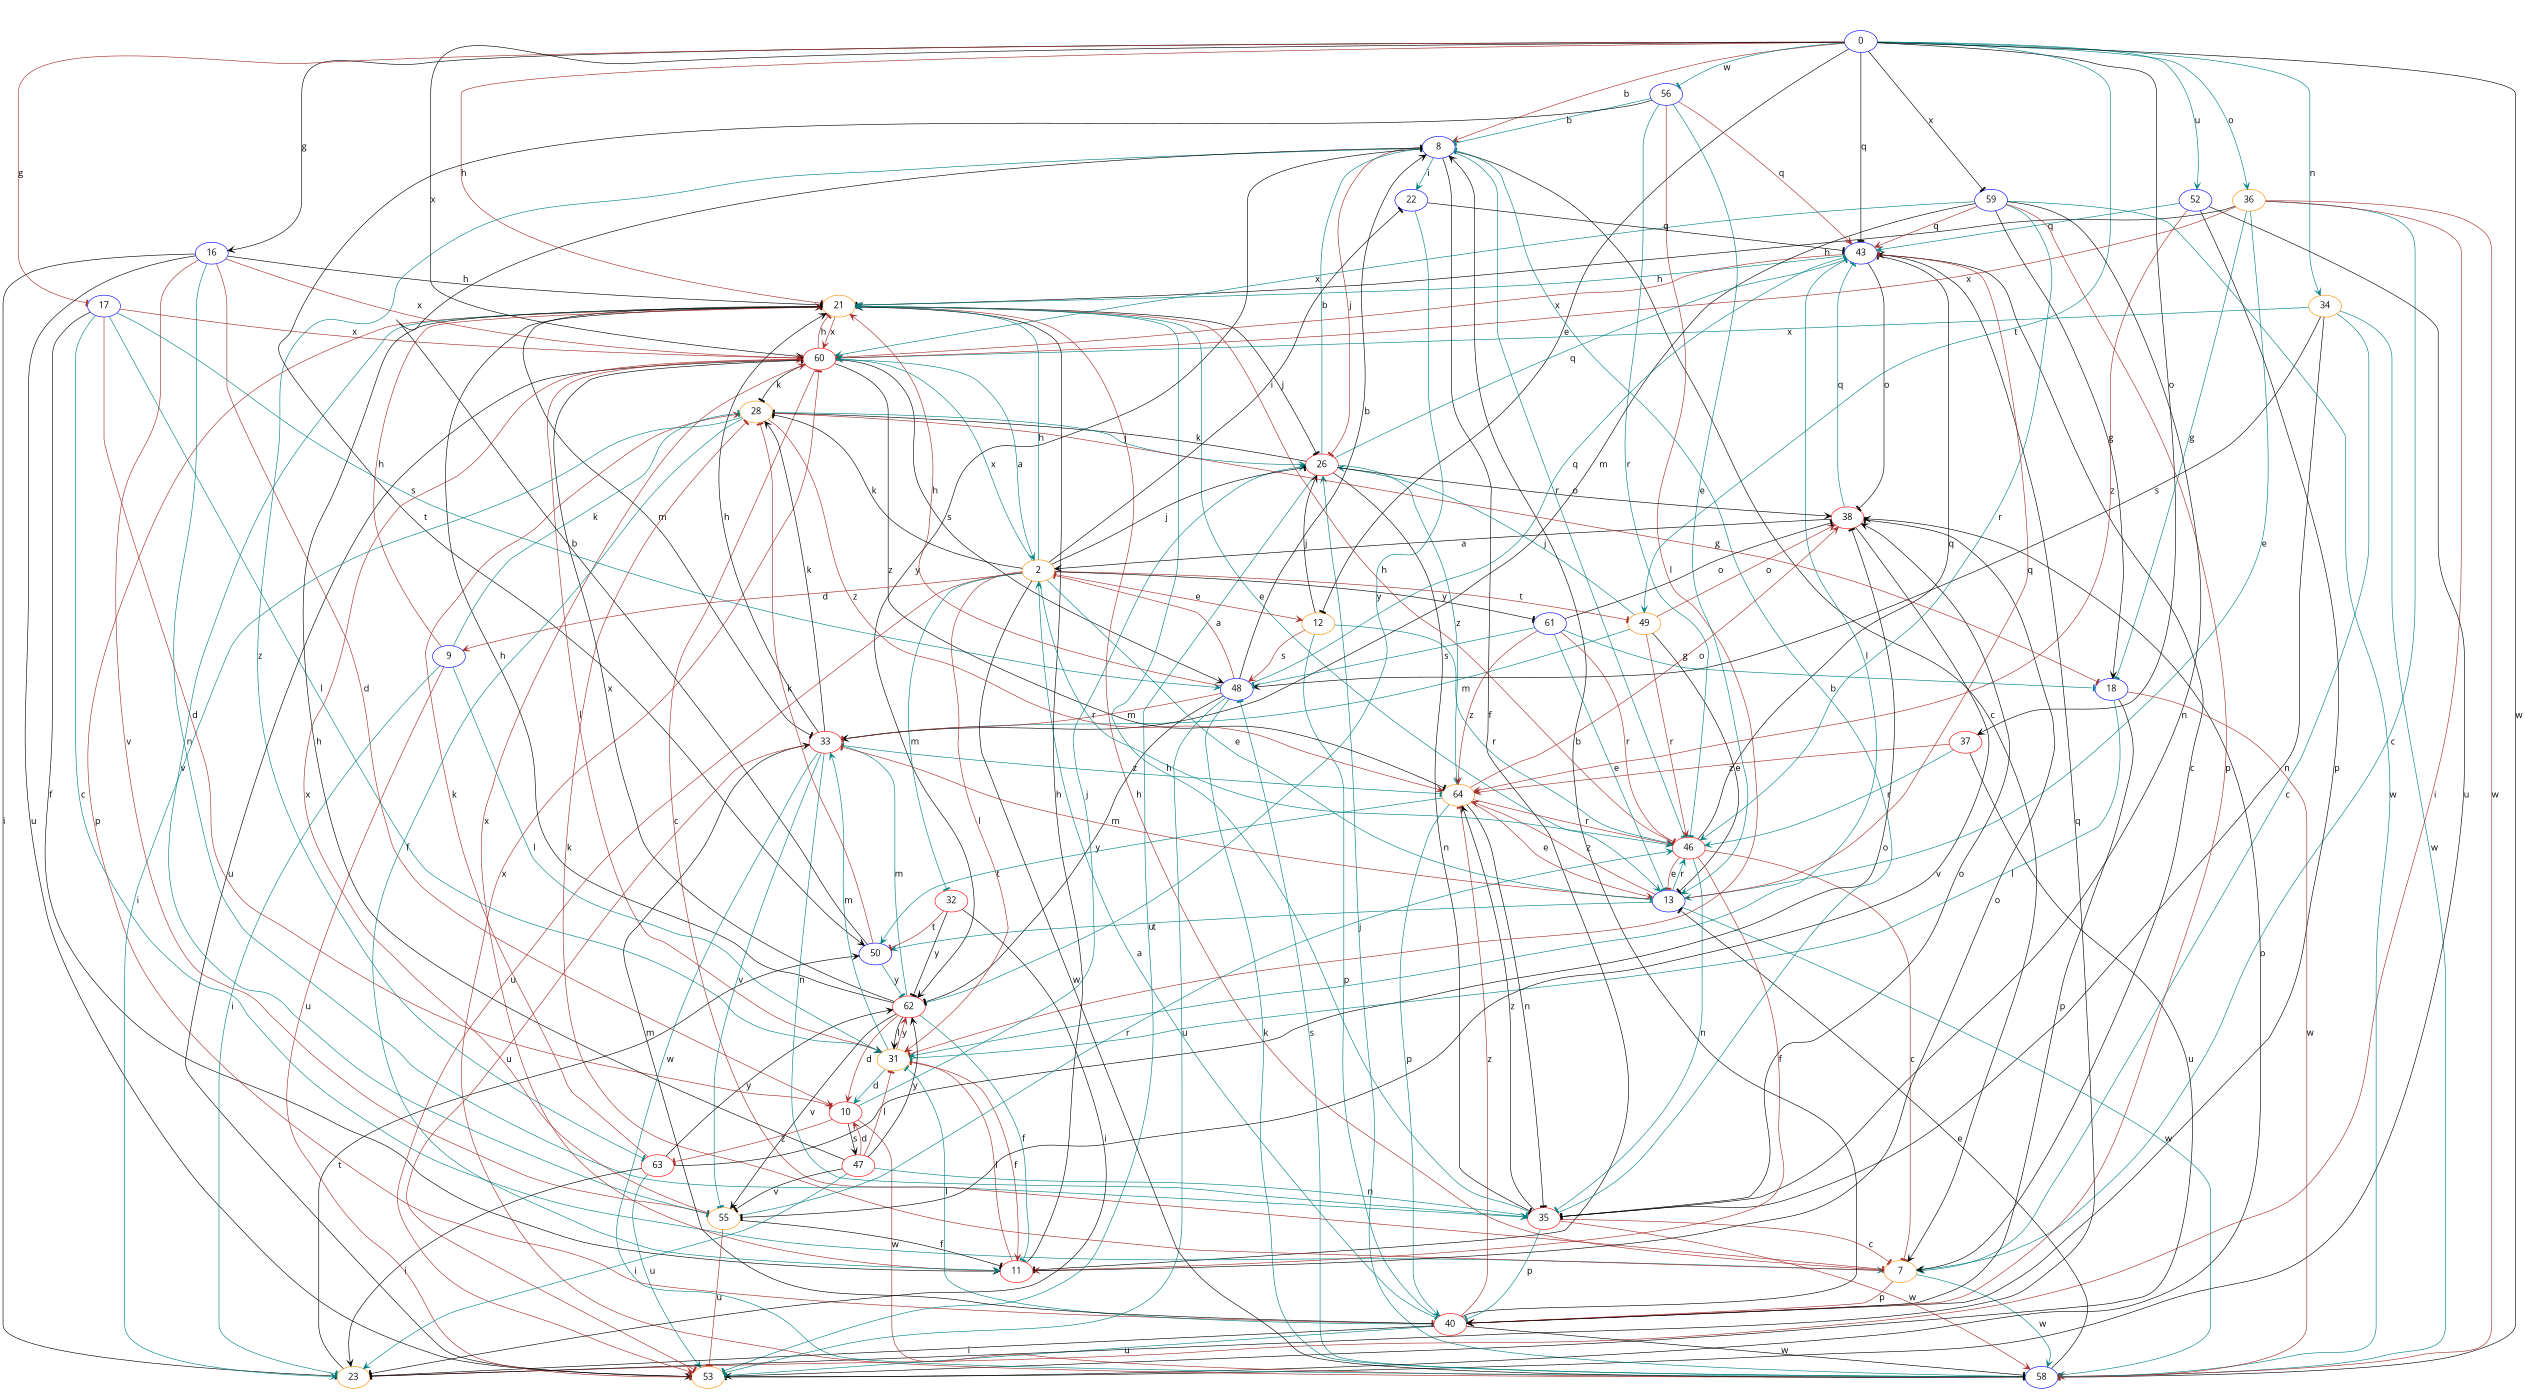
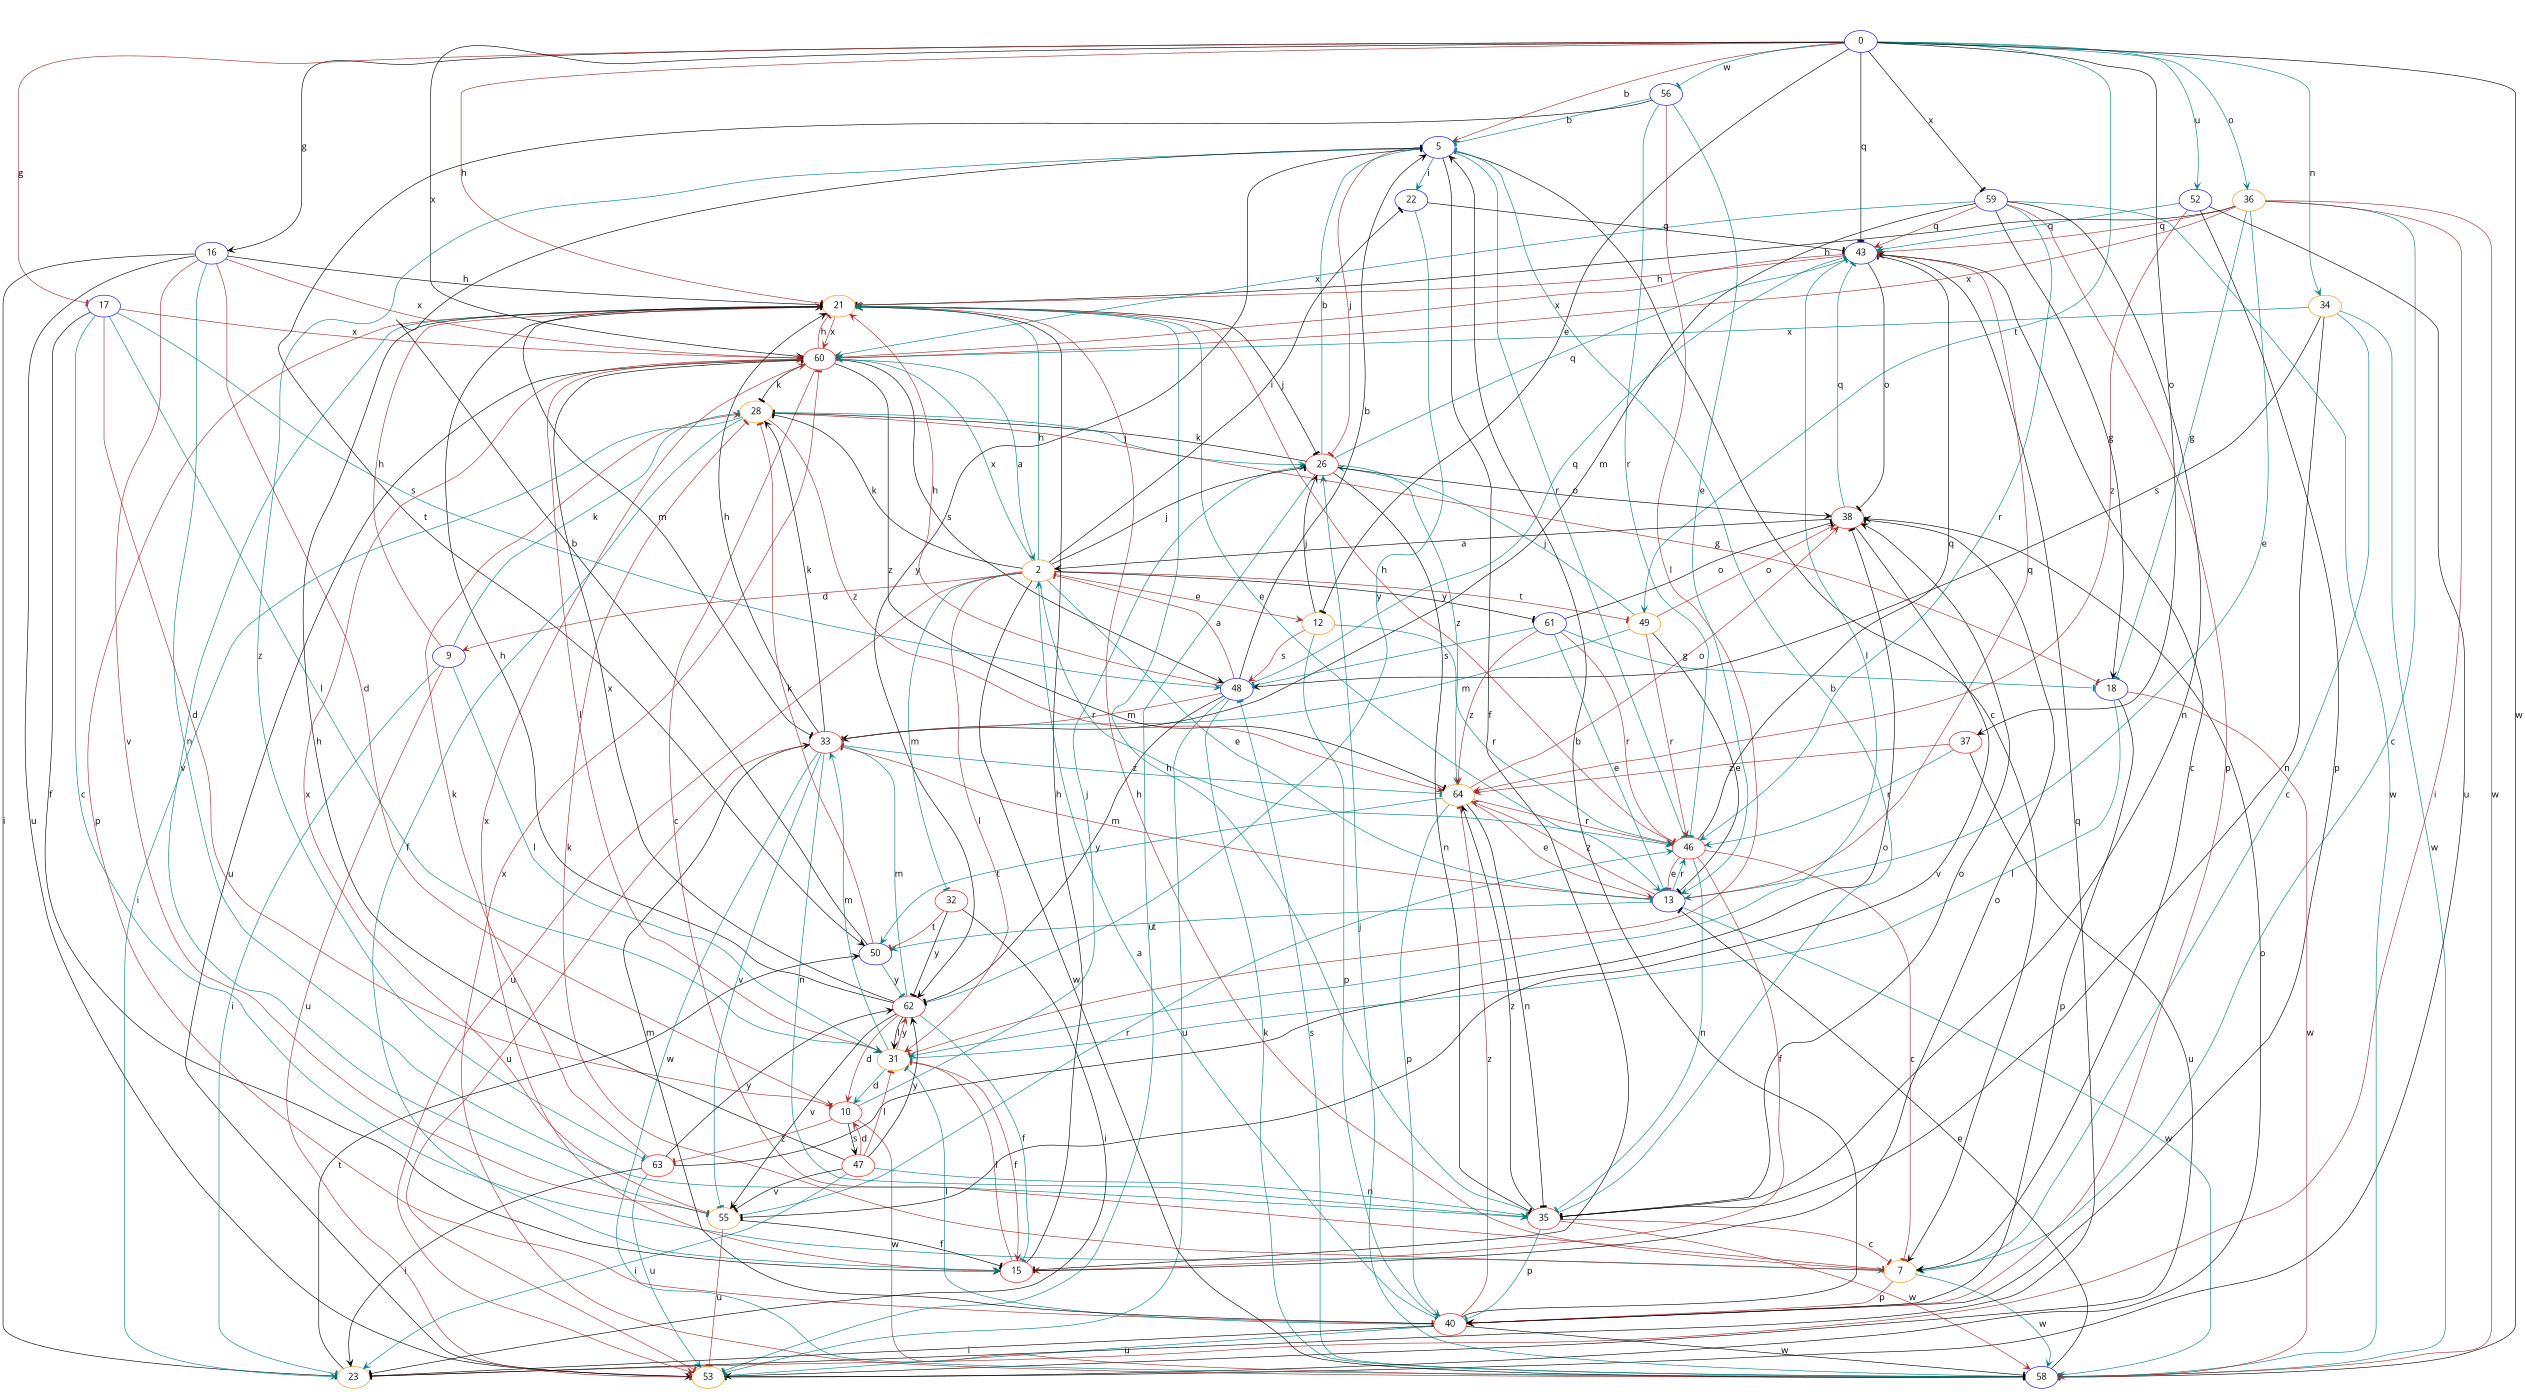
  strict digraph {
    fontname="Open Sans"
    node [color=blue fontname="Open Sans"]
    edge [arrowhead=vee color=teal fontname="Open Sans"]
    0
-   5 [label=8]
+   5
    12 [color=darkorange]
    16
    17
    21 [color=darkorange]
    34 [color=darkorange]
    36 [color=darkorange]
    37 [color=red]
    43
    49 [color=darkorange]
    52
    56
    58
    59
    60 [color=red]
    22
    26 [color=red]
    46 [color=red]
    7 [color=darkorange]
-   15 [color=red label=11]
+   15 [color=red]
    62 [color=red]
    63 [color=red]
    40 [color=red]
    48
    53 [color=darkorange]
    23 [color=darkorange]
    10 [color=red]
    35 [color=red]
    55 [color=darkorange]
    31 [color=darkorange]
    13
    33 [color=red]
    18
    64 [color=darkorange]
    38 [color=red]
    50
    2 [color=darkorange]
    28 [color=darkorange]
    9
    32 [color=red]
    61
    47 [color=red]
    0 -> 5 [color=brown label=b]
    0 -> 12 [arrowhead=tee color=black label=e]
    0 -> 16 [color=black label=g]
    0 -> 17 [arrowhead=tee color=brown label=g]
    0 -> 21 [arrowhead=tee color=brown label=h]
    0 -> 34 [label=n]
    0 -> 36 [label=o]
    0 -> 37 [color=black label=o]
    0 -> 43 [arrowhead=tee color=black label=q]
    0 -> 49 [label=t]
    0 -> 52 [label=u]
    0 -> 56 [arrowhead=tee label=w]
    0 -> 58 [arrowhead=tee color=black label=w]
    0 -> 59 [arrowhead=tee color=black label=x]
    0 -> 60 [color=black label=x]
    5 -> 22 [label=i]
    5 -> 26 [arrowhead=tee color=brown label=j]
    5 -> 46 [arrowhead=tee label=r]
    5 -> 7 [color=black label=c]
    5 -> 15 [arrowhead=tee color=black label=f]
    5 -> 62 [color=black label=y]
    5 -> 63 [arrowhead=tee label=z]
    12 -> 26 [color=black label=j]
    12 -> 46 [label=r]
    12 -> 40 [arrowhead=tee label=p]
    12 -> 48 [color=brown label=s]
    16 -> 21 [arrowhead=tee color=black label=h]
    16 -> 60 [arrowhead=tee color=brown label=x]
    16 -> 53 [arrowhead=tee color=black label=u]
    16 -> 23 [arrowhead=tee color=black label=i]
    16 -> 10 [color=brown label=d]
    16 -> 35 [label=n]
    16 -> 55 [arrowhead=tee color=brown label=v]
    17 -> 60 [color=brown label=x]
    17 -> 7 [label=c]
    17 -> 15 [color=black label=f]
    17 -> 48 [label=s]
    17 -> 10 [arrowhead=tee color=brown label=d]
    17 -> 31 [label=l]
    21 -> 60 [color=brown label=x]
    21 -> 26 [arrowhead=tee color=black label=j]
    21 -> 40 [arrowhead=tee color=brown label=p]
    21 -> 55 [arrowhead=tee label=v]
    21 -> 13 [label=e]
    21 -> 33 [arrowhead=tee color=black label=m]
    34 -> 58 [arrowhead=tee label=w]
    34 -> 60 [label=x]
    34 -> 7 [label=c]
    34 -> 48 [color=black label=s]
    34 -> 35 [arrowhead=tee color=black label=n]
    36 -> 21 [arrowhead=tee color=black label=h]
-   56 -> 43 [color=brown label=q]
+   36 -> 43 [color=brown label=q]
    36 -> 58 [color=brown label=w]
    36 -> 60 [color=brown label=x]
    36 -> 7 [label=c]
    36 -> 23 [arrowhead=tee color=brown label=i]
    36 -> 13 [label=e]
    36 -> 18 [arrowhead=tee label=g]
    37 -> 46 [label=r]
    37 -> 53 [color=black label=u]
    37 -> 64 [color=brown label=z]
-   43 -> 21 [label=h]
+   43 -> 21 [color=brown label=h]
    43 -> 60 [arrowhead=tee color=brown label=x]
    43 -> 7 [color=black label=c]
    43 -> 31 [label=l]
    43 -> 38 [arrowhead=tee color=black label=o]
    49 -> 26 [label=j]
    49 -> 46 [color=brown label=r]
    49 -> 13 [arrowhead=tee color=black label=e]
    49 -> 33 [label=m]
    49 -> 38 [color=brown label=o]
    52 -> 43 [label=q]
    52 -> 40 [color=black label=p]
    52 -> 53 [arrowhead=tee color=black label=u]
    52 -> 64 [color=brown label=z]
    56 -> 5 [arrowhead=tee label=b]
    56 -> 46 [arrowhead=tee label=r]
    56 -> 31 [arrowhead=tee color=brown label=l]
    56 -> 13 [label=e]
    56 -> 50 [color=black label=t]
    58 -> 60 [arrowhead=tee color=brown label=x]
    58 -> 26 [label=j]
    58 -> 48 [arrowhead=tee label=s]
    58 -> 13 [arrowhead=tee color=black label=e]
    59 -> 43 [color=brown label=q]
    59 -> 58 [arrowhead=tee label=w]
    59 -> 60 [label=x]
    59 -> 46 [label=r]
    59 -> 40 [color=brown label=p]
    59 -> 35 [arrowhead=tee color=black label=n]
    59 -> 33 [color=black label=m]
    59 -> 18 [color=black label=g]
    60 -> 21 [arrowhead=tee color=brown label=h]
    60 -> 7 [arrowhead=tee color=brown label=c]
    60 -> 48 [color=black label=s]
    60 -> 53 [color=black label=u]
    60 -> 31 [color=brown label=l]
    60 -> 64 [arrowhead=tee color=black label=z]
    60 -> 2 [label=a]
    60 -> 28 [arrowhead=tee color=black label=k]
    22 -> 43 [arrowhead=tee color=black label=q]
    22 -> 62 [arrowhead=tee label=y]
    26 -> 5 [arrowhead=tee label=b]
    26 -> 43 [arrowhead=tee label=q]
    26 -> 53 [arrowhead=tee label=u]
    26 -> 35 [arrowhead=tee color=black label=n]
    26 -> 64 [label=z]
    26 -> 38 [color=black label=o]
    26 -> 28 [arrowhead=tee color=black label=k]
    46 -> 21 [color=brown label=h]
    46 -> 43 [arrowhead=tee color=black label=q]
    46 -> 7 [arrowhead=tee color=brown label=c]
    46 -> 15 [color=brown label=f]
    46 -> 35 [arrowhead=tee label=n]
    46 -> 13 [arrowhead=tee color=brown label=e]
    7 -> 21 [color=brown label=h]
    7 -> 58 [label=w]
    7 -> 40 [color=brown label=p]
    7 -> 28 [arrowhead=tee color=brown label=k]
    15 -> 21 [color=black label=h]
    15 -> 60 [color=brown label=x]
    15 -> 31 [arrowhead=tee color=brown label=l]
    15 -> 38 [arrowhead=tee color=black label=o]
    62 -> 21 [color=black label=h]
    62 -> 60 [arrowhead=tee color=black label=x]
    62 -> 15 [arrowhead=tee label=f]
    62 -> 10 [color=brown label=d]
    62 -> 55 [color=black label=v]
    62 -> 31 [color=black label=l]
    62 -> 33 [arrowhead=tee label=m]
    63 -> 62 [color=black label=y]
    63 -> 53 [label=u]
    63 -> 23 [color=black label=i]
    63 -> 38 [arrowhead=tee color=black label=o]
    63 -> 28 [color=brown label=k]
    40 -> 5 [color=black label=b]
    40 -> 58 [arrowhead=tee color=black label=w]
    40 -> 53 [arrowhead=tee label=u]
    40 -> 23 [arrowhead=tee color=black label=i]
    40 -> 31 [arrowhead=tee label=l]
    40 -> 33 [color=black label=m]
    40 -> 64 [arrowhead=tee color=brown label=z]
    40 -> 2 [label=a]
    48 -> 5 [color=black label=b]
    48 -> 21 [color=brown label=h]
    48 -> 43 [arrowhead=tee label=q]
    48 -> 58 [arrowhead=tee label=k]
    48 -> 62 [arrowhead=tee color=black label=y]
    48 -> 53 [arrowhead=tee label=u]
    48 -> 33 [arrowhead=tee color=brown label=m]
    48 -> 2 [arrowhead=tee color=brown label=a]
    53 -> 38 [color=black label=o]
    23 -> 43 [color=black label=q]
    23 -> 50 [color=black label=t]
    10 -> 58 [arrowhead=tee color=brown label=w]
    10 -> 26 [label=j]
    10 -> 63 [arrowhead=tee color=brown label=z]
    10 -> 47 [color=black label=s]
    35 -> 5 [arrowhead=tee label=b]
    35 -> 21 [label=h]
    35 -> 58 [color=brown label=w]
    35 -> 7 [arrowhead=tee color=brown label=c]
    35 -> 40 [arrowhead=tee label=p]
    35 -> 64 [color=black label=z]
    35 -> 38 [color=black label=o]
    55 -> 60 [color=brown label=x]
    55 -> 46 [label=r]
    55 -> 15 [arrowhead=tee color=black label=f]
    55 -> 53 [arrowhead=tee color=brown label=u]
    31 -> 15 [color=brown label=f]
    31 -> 62 [color=brown label=y]
    31 -> 10 [label=d]
    31 -> 33 [label=m]
    13 -> 43 [arrowhead=tee color=brown label=q]
    13 -> 58 [label=w]
    13 -> 46 [label=r]
    13 -> 33 [arrowhead=tee color=brown label=m]
    13 -> 64 [color=brown label=z]
    13 -> 50 [label=t]
    33 -> 21 [color=black label=h]
    33 -> 58 [arrowhead=tee label=w]
    33 -> 53 [arrowhead=tee color=brown label=u]
    33 -> 35 [label=n]
    33 -> 55 [arrowhead=tee label=v]
    33 -> 64 [arrowhead=tee label=z]
    33 -> 28 [color=black label=k]
    18 -> 58 [arrowhead=tee color=brown label=w]
    18 -> 40 [color=black label=p]
    18 -> 31 [arrowhead=tee label=l]
    64 -> 46 [color=brown label=r]
    64 -> 40 [label=p]
    64 -> 35 [arrowhead=tee color=black label=n]
    64 -> 13 [color=brown label=e]
    64 -> 38 [color=brown label=o]
    64 -> 50 [label=t]
    38 -> 43 [arrowhead=tee label=q]
    38 -> 55 [arrowhead=tee color=black label=v]
    38 -> 2 [color=black label=a]
    50 -> 5 [arrowhead=tee color=black label=b]
    50 -> 62 [arrowhead=tee label=y]
    50 -> 28 [arrowhead=tee color=brown label=k]
    2 -> 12 [color=brown label=e]
    2 -> 21 [label=h]
    2 -> 49 [arrowhead=tee color=brown label=t]
    2 -> 58 [arrowhead=tee color=black label=w]
    2 -> 60 [label=x]
    2 -> 22 [arrowhead=tee color=black label=i]
    2 -> 26 [arrowhead=tee color=black label=j]
    2 -> 46 [label=r]
    2 -> 53 [color=brown label=u]
    2 -> 31 [color=brown label=l]
    2 -> 13 [arrowhead=tee label=e]
    2 -> 28 [arrowhead=tee color=black label=k]
    2 -> 9 [color=brown label=d]
    2 -> 32 [arrowhead=tee label=m]
    2 -> 61 [arrowhead=tee color=black label=y]
    28 -> 26 [label=j]
    28 -> 15 [label=f]
    28 -> 23 [label=i]
    28 -> 18 [arrowhead=tee color=brown label=g]
    28 -> 64 [color=brown label=z]
    9 -> 21 [color=brown label=h]
    9 -> 53 [arrowhead=tee color=brown label=u]
    9 -> 23 [arrowhead=tee label=i]
    9 -> 31 [label=l]
    9 -> 28 [arrowhead=tee label=k]
    32 -> 62 [arrowhead=tee color=black label=y]
    32 -> 23 [arrowhead=tee color=black label=i]
    32 -> 50 [arrowhead=tee color=brown label=t]
    61 -> 46 [arrowhead=tee color=brown label=r]
    61 -> 48 [arrowhead=tee label=s]
    61 -> 13 [arrowhead=tee label=e]
    61 -> 18 [arrowhead=tee label=g]
    61 -> 64 [color=brown label=z]
    61 -> 38 [arrowhead=tee color=black label=o]
    47 -> 21 [arrowhead=tee color=black label=h]
    47 -> 62 [color=black label=y]
    47 -> 23 [label=i]
    47 -> 10 [color=brown label=d]
    47 -> 35 [arrowhead=tee label=n]
    47 -> 55 [arrowhead=tee color=black label=v]
    47 -> 31 [arrowhead=tee color=brown label=l]
  }
